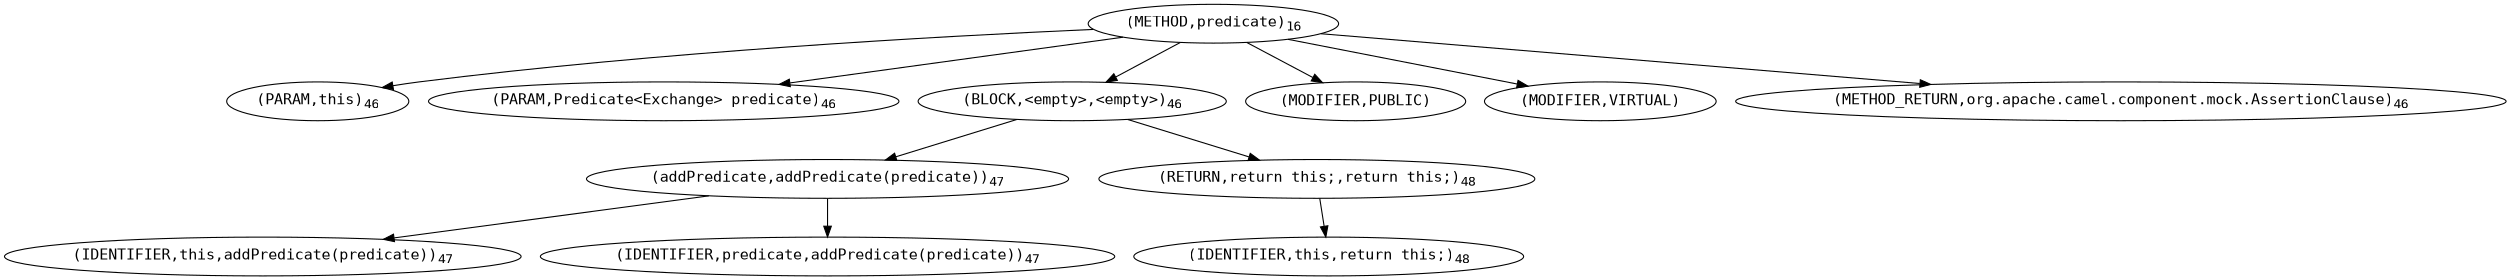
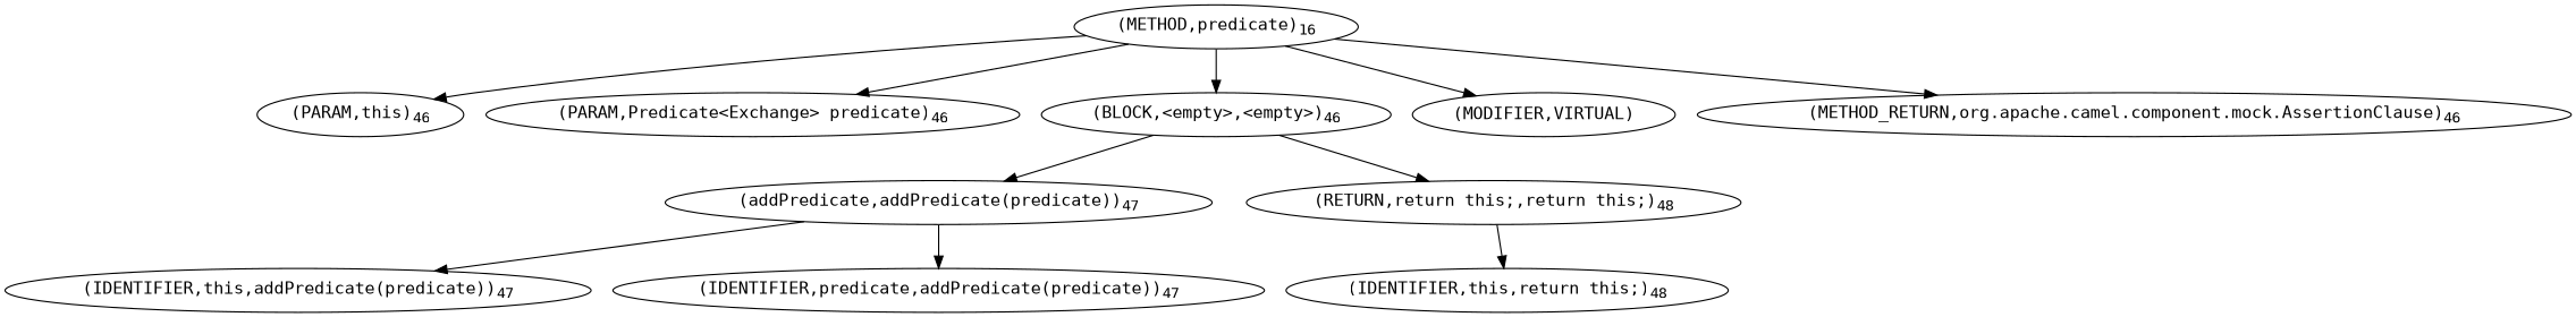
  digraph {
    fontname="DejaVu Sans Mono"
    node [fontname="DejaVu Sans Mono"]
    edge [fontname="DejaVu Sans Mono"]
    n1 [label=<(METHOD,predicate)<SUB>16</SUB>>]
    n2 [label=<(PARAM,this)<SUB>46</SUB>>]
    n3 [label=<(PARAM,Predicate&lt;Exchange&gt; predicate)<SUB>46</SUB>>]
    n4 [label=<(BLOCK,&lt;empty&gt;,&lt;empty&gt;)<SUB>46</SUB>>]
-   n5 [label=<(MODIFIER,PUBLIC)>]
    n6 [label=<(MODIFIER,VIRTUAL)>]
    n7 [label=<(METHOD_RETURN,org.apache.camel.component.mock.AssertionClause)<SUB>46</SUB>>]
    n8 [label=<(addPredicate,addPredicate(predicate))<SUB>47</SUB>>]
    n9 [label=<(RETURN,return this;,return this;)<SUB>48</SUB>>]
    n10 [label=<(IDENTIFIER,this,addPredicate(predicate))<SUB>47</SUB>>]
    n11 [label=<(IDENTIFIER,predicate,addPredicate(predicate))<SUB>47</SUB>>]
    n12 [label=<(IDENTIFIER,this,return this;)<SUB>48</SUB>>]
    n1 -> n2
    n1 -> n3
    n1 -> n4
-   n1 -> n5
    n1 -> n6
    n1 -> n7
    n4 -> n8
    n4 -> n9
    n8 -> n10
    n8 -> n11
    n9 -> n12
  }
